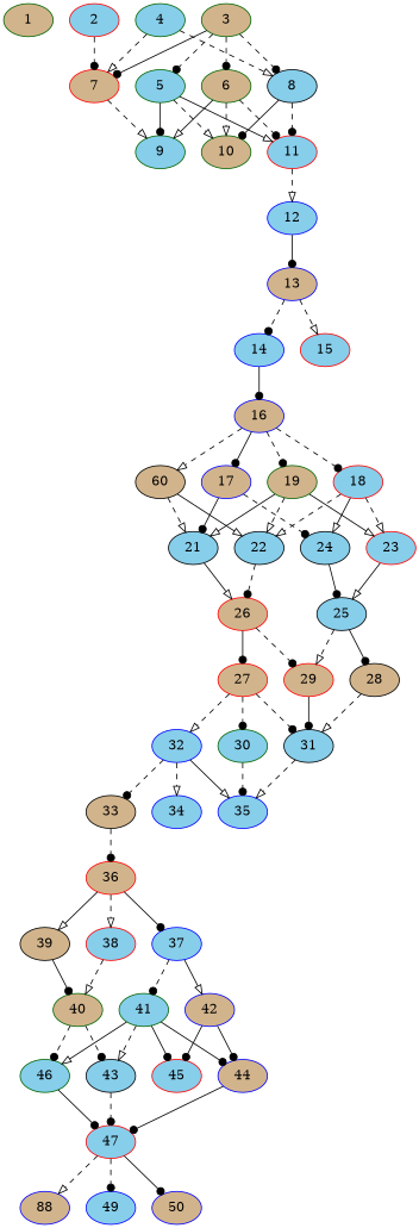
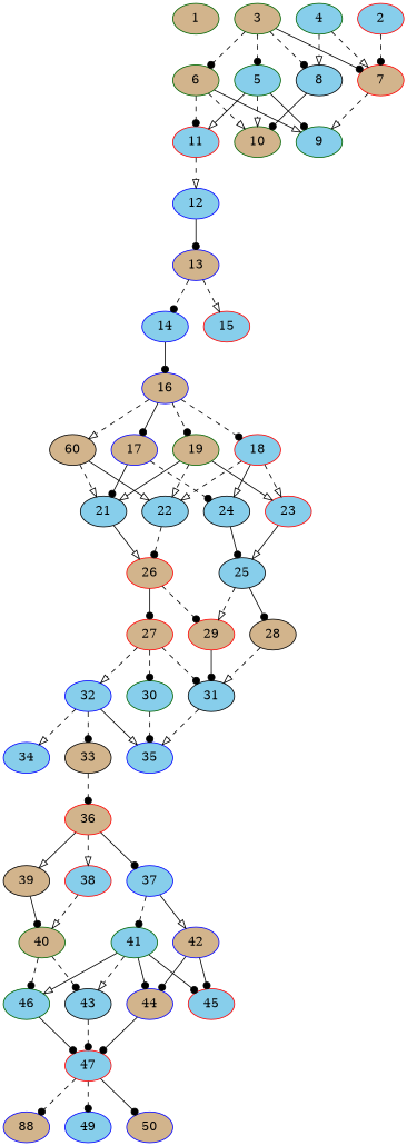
  digraph {
    node [alpha=0.10 color=blue fillcolor=skyblue style=filled]
    edge [arrowhead=dot style=dashed]
    1 [alpha=0.04 color=darkgreen expect_size=50507776 fillcolor=tan]
    2 [alpha=0.19 color=red expect_size=27134976]
    7 [alpha=0.08 color=red expect_size=42275840 fillcolor=tan]
    9 [alpha=0.15 color=darkgreen expect_size=46790656]
    3 [alpha=0.15 color=darkgreen expect_size=46202880 fillcolor=tan]
    5 [alpha=0.06 color=darkgreen expect_size=36470784]
    6 [color=darkgreen expect_size=39472128 fillcolor=tan]
    8 [alpha=0.00 color=black expect_size=7728128]
    10 [alpha=0.17 color=darkgreen expect_size=33610752 fillcolor=tan]
    11 [alpha=0.03 color=red expect_size=27231232]
    12 [alpha=0.14 expect_size=37364736]
    4 [alpha=0.13 color=darkgreen expect_size=41682944]
    13 [alpha=0.18 expect_size=34395136 fillcolor=tan]
    14 [alpha=0.05 expect_size=22565888]
    15 [color=red expect_size=6005760]
    16 [alpha=0.18 expect_size=19363840 fillcolor=tan]
    17 [alpha=0.05 expect_size=42662912 fillcolor=tan]
    18 [alpha=0.05 color=red expect_size=14748672]
    19 [alpha=0.07 color=darkgreen expect_size=15421440 fillcolor=tan]
    n20 [alpha=0.09 color=black expect_size=49941504 fillcolor=tan label=60]
    21 [color=black expect_size=42006528]
    24 [color=black expect_size=28534784]
    22 [alpha=0.20 color=black expect_size=49031168]
    23 [alpha=0.07 color=red expect_size=34206720]
    26 [alpha=0.17 color=red expect_size=16561152 fillcolor=tan]
    25 [alpha=0.07 color=black expect_size=39373824]
    29 [alpha=0.16 color=red expect_size=33939456 fillcolor=tan]
    27 [alpha=0.04 color=red expect_size=11419648 fillcolor=tan]
    28 [alpha=0.11 color=black expect_size=22752256 fillcolor=tan]
    31 [alpha=0.20 color=black expect_size=24484864]
    30 [alpha=0.13 color=darkgreen expect_size=50804736]
    32 [alpha=0.20 expect_size=47430656]
    35 [alpha=0.12 expect_size=41939968]
    33 [alpha=0.12 color=black expect_size=47163392 fillcolor=tan]
    34 [alpha=0.12 expect_size=17457152]
    36 [alpha=0.18 color=red expect_size=10281984 fillcolor=tan]
    37 [alpha=0.20 expect_size=51084288]
    38 [alpha=0.06 color=red expect_size=12637184]
    39 [alpha=0.16 color=black expect_size=38983680 fillcolor=tan]
    41 [color=darkgreen expect_size=14400512]
    42 [alpha=0.13 expect_size=13827072 fillcolor=tan]
    40 [alpha=0.05 color=darkgreen expect_size=30115840 fillcolor=tan]
    43 [alpha=0.09 color=black expect_size=13332480]
    46 [alpha=0.19 color=darkgreen expect_size=51225600]
    44 [alpha=0.14 expect_size=42068992 fillcolor=tan]
    45 [alpha=0.14 color=red expect_size=22988800]
    47 [alpha=0.07 color=red expect_size=46530560]
    n48 [alpha=0.01 expect_size=46322688 fillcolor=tan label=88]
    49 [alpha=0.08 expect_size=12923904]
    50 [alpha=0.15 expect_size=50884608 fillcolor=tan]
    2 -> 7
    7 -> 9 [arrowhead=onormal]
    3 -> 7 [style=solid]
    3 -> 5
    3 -> 6
    3 -> 8
    5 -> 9 [style=solid]
    5 -> 10 [arrowhead=onormal]
    5 -> 11 [arrowhead=onormal style=solid]
    6 -> 9 [arrowhead=onormal style=solid]
    6 -> 10 [arrowhead=onormal]
    6 -> 11
    8 -> 10 [style=solid]
-   8 -> 11
    11 -> 12 [arrowhead=onormal]
    12 -> 13 [style=solid]
    4 -> 7 [arrowhead=onormal]
    4 -> 8 [arrowhead=onormal]
    13 -> 14
    13 -> 15 [arrowhead=onormal]
    14 -> 16 [style=solid]
    16 -> 17 [style=solid]
    16 -> 18
    16 -> 19
    16 -> n20 [arrowhead=onormal]
    17 -> 21 [style=solid]
    17 -> 24
    18 -> 24 [arrowhead=onormal style=solid]
    18 -> 22 [arrowhead=onormal]
    18 -> 23 [arrowhead=onormal]
    19 -> 21 [arrowhead=onormal style=solid]
    19 -> 22 [arrowhead=onormal]
    19 -> 23 [arrowhead=onormal style=solid]
    n20 -> 21 [arrowhead=onormal]
    n20 -> 22 [arrowhead=onormal style=solid]
    21 -> 26 [arrowhead=onormal style=solid]
    24 -> 25 [style=solid]
    22 -> 26
    23 -> 25 [arrowhead=onormal style=solid]
    26 -> 29
    26 -> 27 [style=solid]
    25 -> 29 [arrowhead=onormal]
    25 -> 28 [style=solid]
    29 -> 31 [style=solid]
    27 -> 31
    27 -> 30
    27 -> 32 [arrowhead=onormal]
    28 -> 31 [arrowhead=onormal]
    31 -> 35 [arrowhead=onormal]
    30 -> 35
    32 -> 35 [arrowhead=onormal style=solid]
    32 -> 33
    32 -> 34 [arrowhead=onormal]
    33 -> 36
    36 -> 37 [style=solid]
    36 -> 38 [arrowhead=onormal]
    36 -> 39 [arrowhead=onormal style=solid]
    37 -> 41
    37 -> 42 [arrowhead=onormal style=solid]
    38 -> 40 [arrowhead=onormal]
    39 -> 40 [style=solid]
    41 -> 43 [arrowhead=onormal]
    41 -> 46 [arrowhead=onormal style=solid]
    41 -> 44 [style=solid]
    41 -> 45 [style=solid]
    42 -> 44 [style=solid]
    42 -> 45 [style=solid]
    40 -> 43
    40 -> 46
    43 -> 47
    46 -> 47 [style=solid]
    44 -> 47 [style=solid]
-   47 -> n48 [arrowhead=onormal]
+   47 -> n48
    47 -> 49
    47 -> 50 [style=solid]
  }
